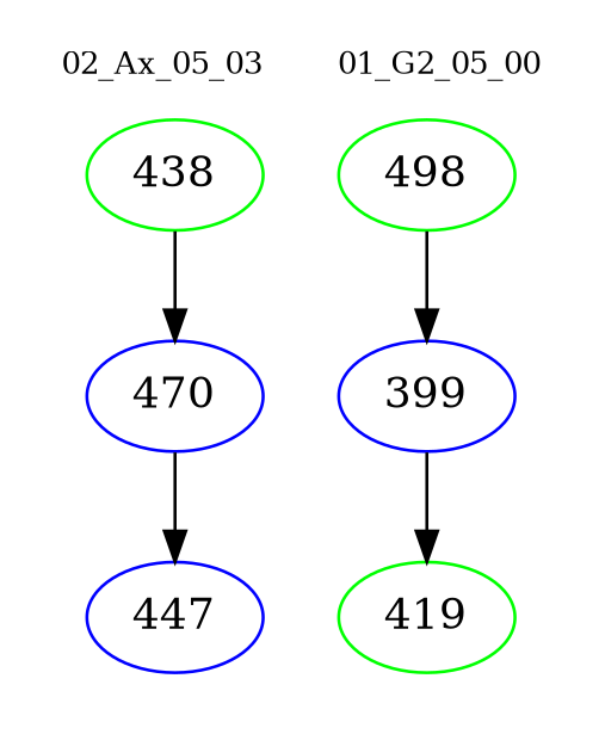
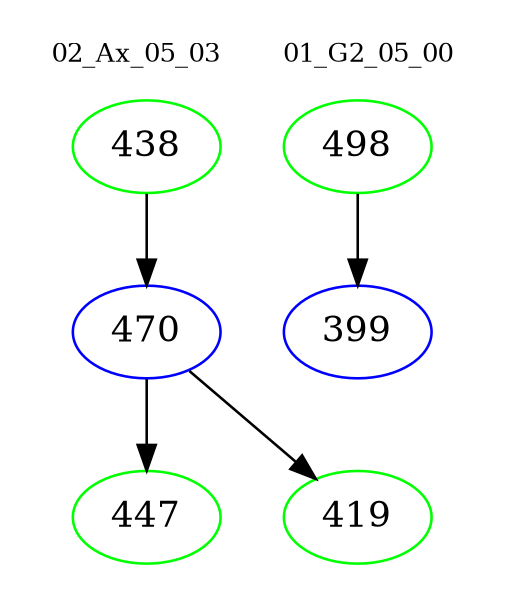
  digraph {
    node [color=green]
    edge [color=black]
    n1 [label=438]
    n2 [color=blue label=470]
-   n3 [color=blue label=447]
+   n3 [label=447]
    n4 [label=498]
    n5 [color=blue label=399]
    n6 [label=419]
    subgraph cluster_1 {
      color=white
      fontsize=10
      label="02_Ax_05_03"
      n1
      n2
      n3
    }
    subgraph cluster_2 {
      color=white
      fontsize=10
      label="01_G2_05_00"
      n4
      n5
      n6
    }
    n1 -> n2
    n2 -> n3
    n4 -> n5
-   n5 -> n6
+   n2 -> n6
  }
